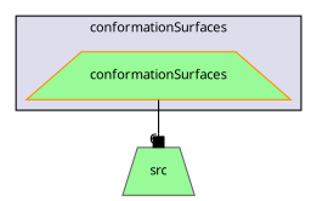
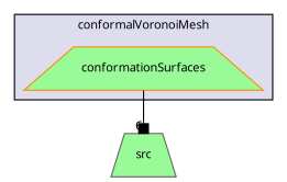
  digraph {
    compound=true
    fontname="Noto Sans"
    node [fillcolor=palegreen fontname="Noto Sans" fontsize=10 shape=trapezium style=filled]
    n1 [label=conformationSurfaces pencolor=black color=darkorange]
    n2 [color=gray40 label=src]
    subgraph cluster_1 {
      bgcolor="#ddddee"
      fontsize=10
-     label=conformationSurfaces
+     label=conformalVoronoiMesh
      pencolor=black
      n1
    }
    n1 -> n2 [headlabel=6 labeldistance=1.5 labelfontname=Helvetica labelfontsize=10 arrowhead=box fontname="Noto Sans"]
  }
